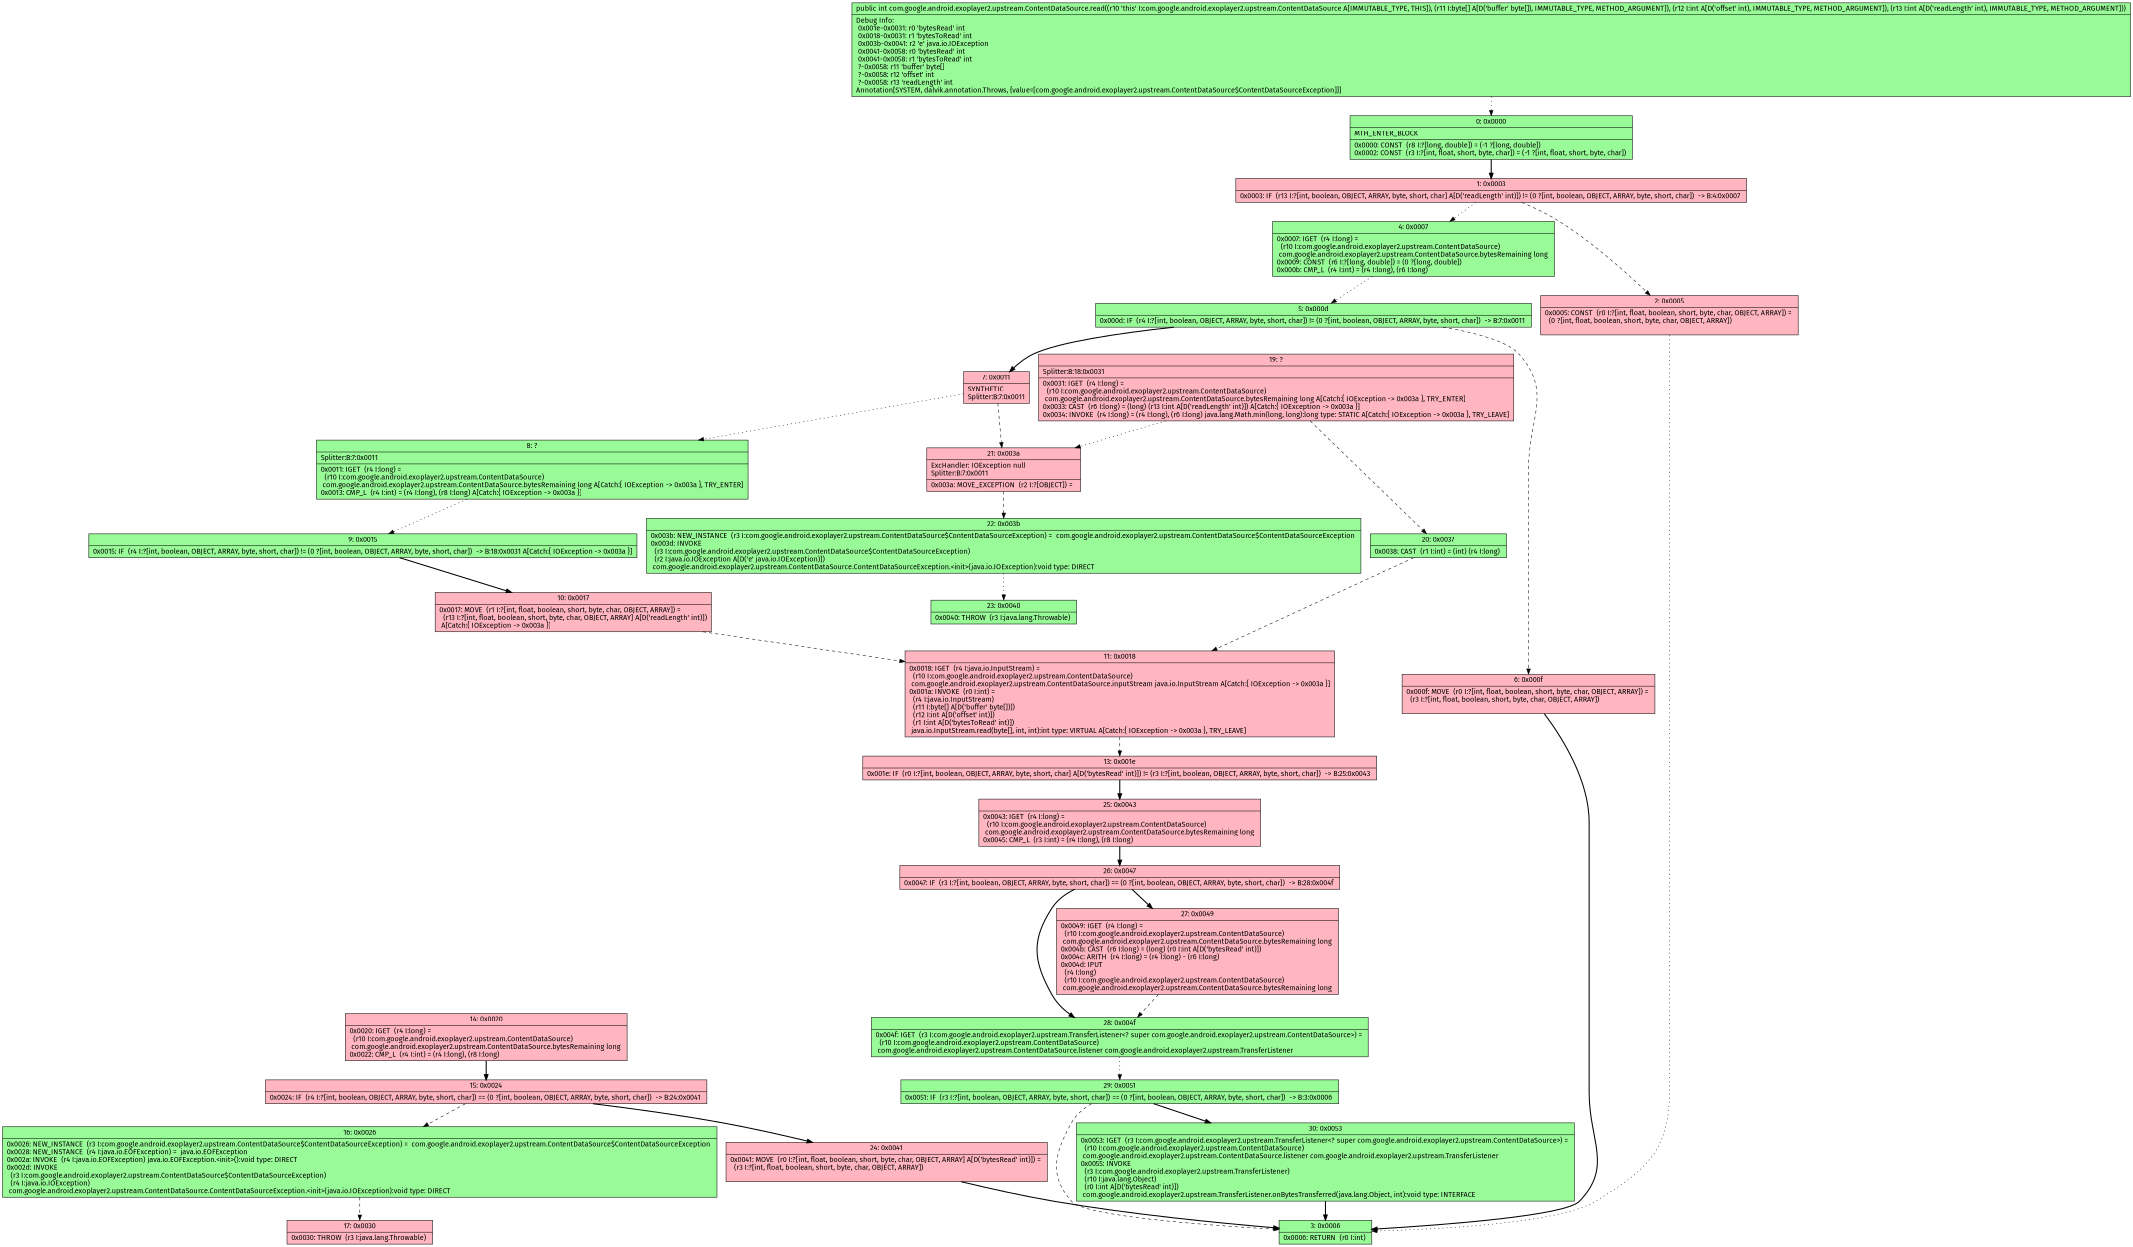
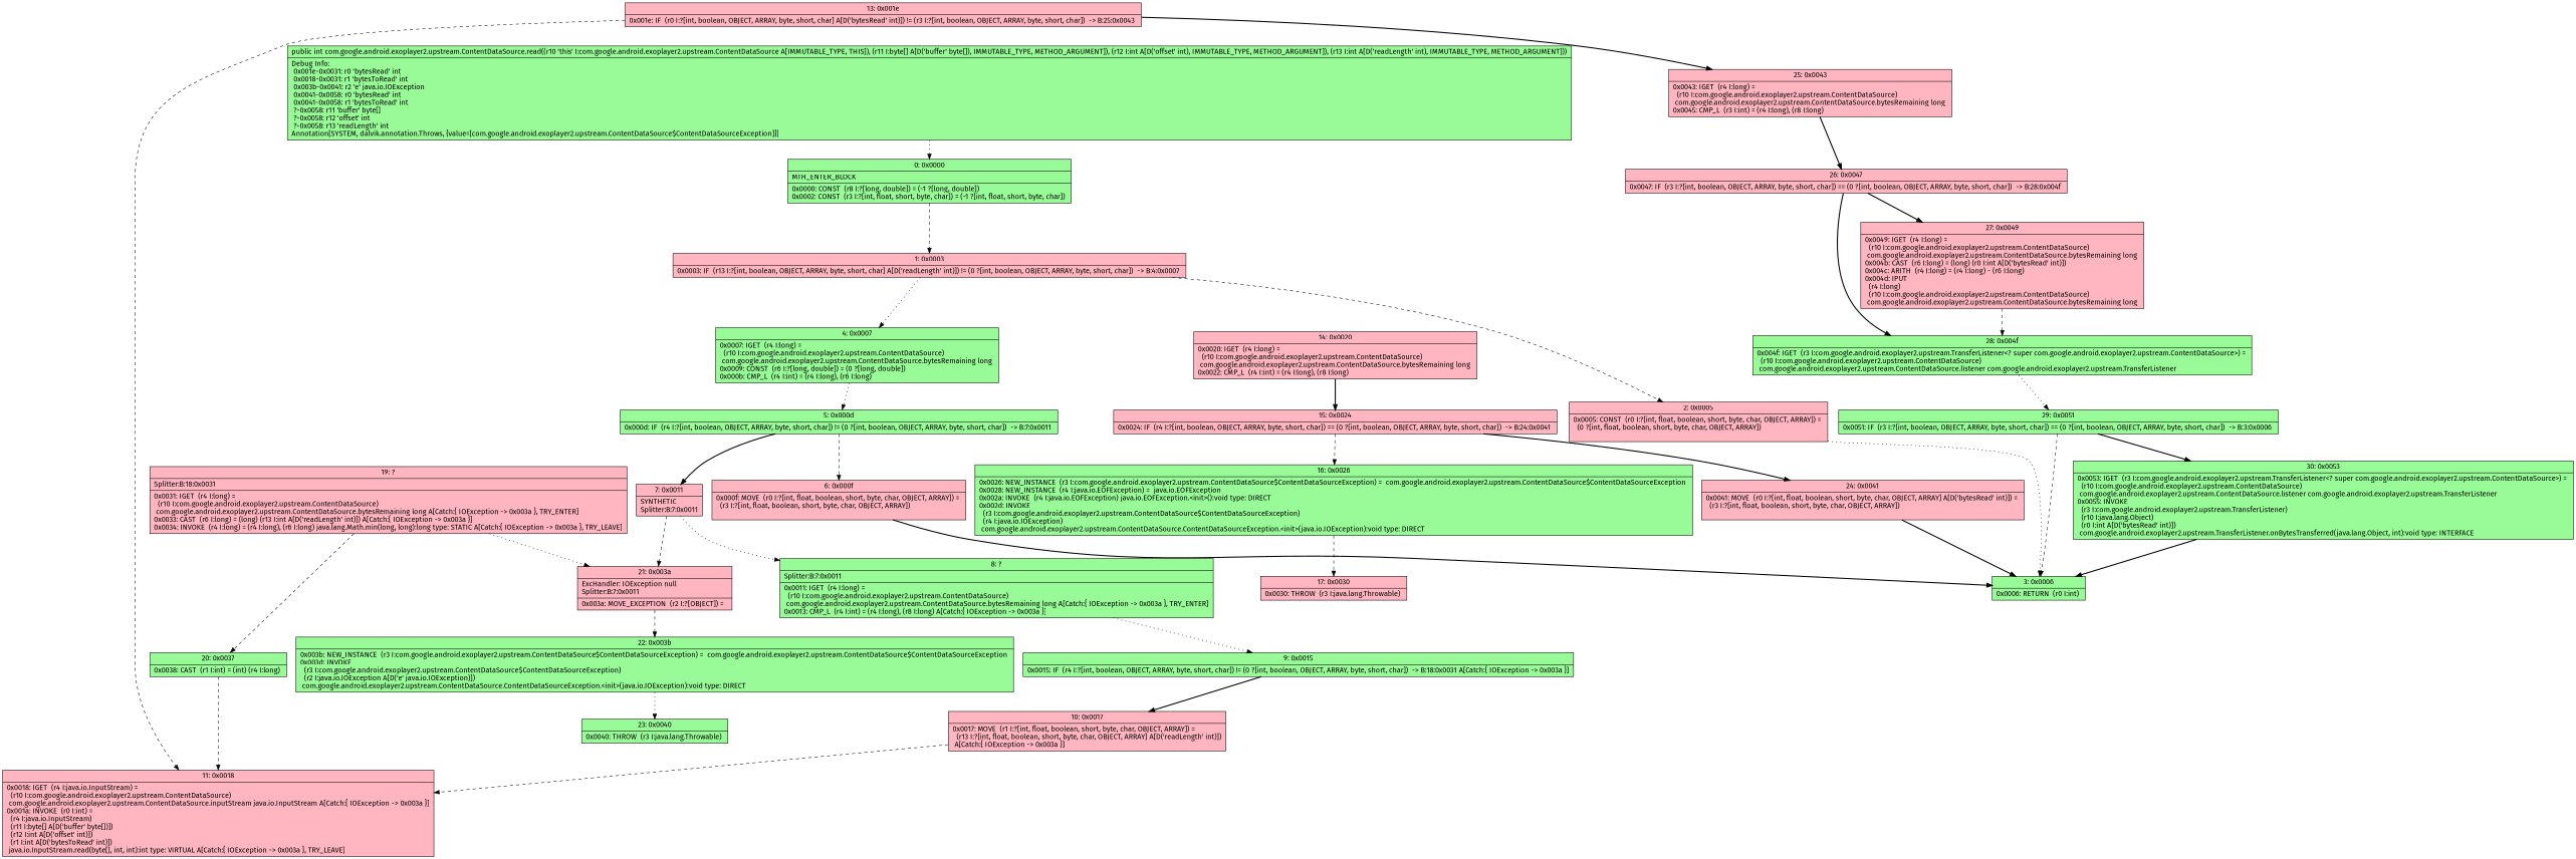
  digraph {
    fontname="Fira Sans"
    node [fillcolor=lightpink fontname="Fira Sans" shape=record style=filled]
    edge [fontname="Fira Sans" style=dashed]
    n1 [fillcolor=palegreen label="{0\:\ 0x0000|MTH_ENTER_BLOCK\l|0x0000: CONST  (r8 I:?[long, double]) = (\-1 ?[long, double]) \l0x0002: CONST  (r3 I:?[int, float, short, byte, char]) = (\-1 ?[int, float, short, byte, char]) \l}"]
    n2 [label="{1\:\ 0x0003|0x0003: IF  (r13 I:?[int, boolean, OBJECT, ARRAY, byte, short, char] A[D('readLength' int)]) != (0 ?[int, boolean, OBJECT, ARRAY, byte, short, char])  \-\> B:4:0x0007 \l}"]
    n3 [label="{2\:\ 0x0005|0x0005: CONST  (r0 I:?[int, float, boolean, short, byte, char, OBJECT, ARRAY]) = \l  (0 ?[int, float, boolean, short, byte, char, OBJECT, ARRAY])\l \l}"]
    n4 [fillcolor=palegreen label="{4\:\ 0x0007|0x0007: IGET  (r4 I:long) = \l  (r10 I:com.google.android.exoplayer2.upstream.ContentDataSource)\l com.google.android.exoplayer2.upstream.ContentDataSource.bytesRemaining long \l0x0009: CONST  (r6 I:?[long, double]) = (0 ?[long, double]) \l0x000b: CMP_L  (r4 I:int) = (r4 I:long), (r6 I:long) \l}"]
    n5 [fillcolor=palegreen label="{3\:\ 0x0006|0x0006: RETURN  (r0 I:int) \l}"]
    n6 [fillcolor=palegreen label="{5\:\ 0x000d|0x000d: IF  (r4 I:?[int, boolean, OBJECT, ARRAY, byte, short, char]) != (0 ?[int, boolean, OBJECT, ARRAY, byte, short, char])  \-\> B:7:0x0011 \l}"]
    n7 [label="{6\:\ 0x000f|0x000f: MOVE  (r0 I:?[int, float, boolean, short, byte, char, OBJECT, ARRAY]) = \l  (r3 I:?[int, float, boolean, short, byte, char, OBJECT, ARRAY])\l \l}"]
    n8 [label="{7\:\ 0x0011|SYNTHETIC\lSplitter:B:7:0x0011\l}"]
    n9 [fillcolor=palegreen label="{8\:\ ?|Splitter:B:7:0x0011\l|0x0011: IGET  (r4 I:long) = \l  (r10 I:com.google.android.exoplayer2.upstream.ContentDataSource)\l com.google.android.exoplayer2.upstream.ContentDataSource.bytesRemaining long A[Catch:\{ IOException \-\> 0x003a \}, TRY_ENTER]\l0x0013: CMP_L  (r4 I:int) = (r4 I:long), (r8 I:long) A[Catch:\{ IOException \-\> 0x003a \}]\l}"]
    n10 [label="{21\:\ 0x003a|ExcHandler: IOException null\lSplitter:B:7:0x0011\l|0x003a: MOVE_EXCEPTION  (r2 I:?[OBJECT]) =  \l}"]
    n11 [fillcolor=palegreen label="{9\:\ 0x0015|0x0015: IF  (r4 I:?[int, boolean, OBJECT, ARRAY, byte, short, char]) != (0 ?[int, boolean, OBJECT, ARRAY, byte, short, char])  \-\> B:18:0x0031 A[Catch:\{ IOException \-\> 0x003a \}]\l}"]
    n12 [fillcolor=palegreen label="{22\:\ 0x003b|0x003b: NEW_INSTANCE  (r3 I:com.google.android.exoplayer2.upstream.ContentDataSource$ContentDataSourceException) =  com.google.android.exoplayer2.upstream.ContentDataSource$ContentDataSourceException \l0x003d: INVOKE  \l  (r3 I:com.google.android.exoplayer2.upstream.ContentDataSource$ContentDataSourceException)\l  (r2 I:java.io.IOException A[D('e' java.io.IOException)])\l com.google.android.exoplayer2.upstream.ContentDataSource.ContentDataSourceException.\<init\>(java.io.IOException):void type: DIRECT \l}"]
    n13 [label="{10\:\ 0x0017|0x0017: MOVE  (r1 I:?[int, float, boolean, short, byte, char, OBJECT, ARRAY]) = \l  (r13 I:?[int, float, boolean, short, byte, char, OBJECT, ARRAY] A[D('readLength' int)])\l A[Catch:\{ IOException \-\> 0x003a \}]\l}"]
    n14 [label="{11\:\ 0x0018|0x0018: IGET  (r4 I:java.io.InputStream) = \l  (r10 I:com.google.android.exoplayer2.upstream.ContentDataSource)\l com.google.android.exoplayer2.upstream.ContentDataSource.inputStream java.io.InputStream A[Catch:\{ IOException \-\> 0x003a \}]\l0x001a: INVOKE  (r0 I:int) = \l  (r4 I:java.io.InputStream)\l  (r11 I:byte[] A[D('buffer' byte[])])\l  (r12 I:int A[D('offset' int)])\l  (r1 I:int A[D('bytesToRead' int)])\l java.io.InputStream.read(byte[], int, int):int type: VIRTUAL A[Catch:\{ IOException \-\> 0x003a \}, TRY_LEAVE]\l}"]
    n15 [label="{13\:\ 0x001e|0x001e: IF  (r0 I:?[int, boolean, OBJECT, ARRAY, byte, short, char] A[D('bytesRead' int)]) != (r3 I:?[int, boolean, OBJECT, ARRAY, byte, short, char])  \-\> B:25:0x0043 \l}"]
    n16 [label="{25\:\ 0x0043|0x0043: IGET  (r4 I:long) = \l  (r10 I:com.google.android.exoplayer2.upstream.ContentDataSource)\l com.google.android.exoplayer2.upstream.ContentDataSource.bytesRemaining long \l0x0045: CMP_L  (r3 I:int) = (r4 I:long), (r8 I:long) \l}"]
    n17 [label="{14\:\ 0x0020|0x0020: IGET  (r4 I:long) = \l  (r10 I:com.google.android.exoplayer2.upstream.ContentDataSource)\l com.google.android.exoplayer2.upstream.ContentDataSource.bytesRemaining long \l0x0022: CMP_L  (r4 I:int) = (r4 I:long), (r8 I:long) \l}"]
    n18 [label="{15\:\ 0x0024|0x0024: IF  (r4 I:?[int, boolean, OBJECT, ARRAY, byte, short, char]) == (0 ?[int, boolean, OBJECT, ARRAY, byte, short, char])  \-\> B:24:0x0041 \l}"]
    n19 [label="{26\:\ 0x0047|0x0047: IF  (r3 I:?[int, boolean, OBJECT, ARRAY, byte, short, char]) == (0 ?[int, boolean, OBJECT, ARRAY, byte, short, char])  \-\> B:28:0x004f \l}"]
    n20 [fillcolor=palegreen label="{16\:\ 0x0026|0x0026: NEW_INSTANCE  (r3 I:com.google.android.exoplayer2.upstream.ContentDataSource$ContentDataSourceException) =  com.google.android.exoplayer2.upstream.ContentDataSource$ContentDataSourceException \l0x0028: NEW_INSTANCE  (r4 I:java.io.EOFException) =  java.io.EOFException \l0x002a: INVOKE  (r4 I:java.io.EOFException) java.io.EOFException.\<init\>():void type: DIRECT \l0x002d: INVOKE  \l  (r3 I:com.google.android.exoplayer2.upstream.ContentDataSource$ContentDataSourceException)\l  (r4 I:java.io.IOException)\l com.google.android.exoplayer2.upstream.ContentDataSource.ContentDataSourceException.\<init\>(java.io.IOException):void type: DIRECT \l}"]
    n21 [label="{24\:\ 0x0041|0x0041: MOVE  (r0 I:?[int, float, boolean, short, byte, char, OBJECT, ARRAY] A[D('bytesRead' int)]) = \l  (r3 I:?[int, float, boolean, short, byte, char, OBJECT, ARRAY])\l \l}"]
    n22 [label="{17\:\ 0x0030|0x0030: THROW  (r3 I:java.lang.Throwable) \l}"]
    n23 [label="{19\:\ ?|Splitter:B:18:0x0031\l|0x0031: IGET  (r4 I:long) = \l  (r10 I:com.google.android.exoplayer2.upstream.ContentDataSource)\l com.google.android.exoplayer2.upstream.ContentDataSource.bytesRemaining long A[Catch:\{ IOException \-\> 0x003a \}, TRY_ENTER]\l0x0033: CAST  (r6 I:long) = (long) (r13 I:int A[D('readLength' int)]) A[Catch:\{ IOException \-\> 0x003a \}]\l0x0034: INVOKE  (r4 I:long) = (r4 I:long), (r6 I:long) java.lang.Math.min(long, long):long type: STATIC A[Catch:\{ IOException \-\> 0x003a \}, TRY_LEAVE]\l}"]
    n24 [fillcolor=palegreen label="{20\:\ 0x0037|0x0038: CAST  (r1 I:int) = (int) (r4 I:long) \l}"]
    n25 [fillcolor=palegreen label="{23\:\ 0x0040|0x0040: THROW  (r3 I:java.lang.Throwable) \l}"]
    n26 [label="{27\:\ 0x0049|0x0049: IGET  (r4 I:long) = \l  (r10 I:com.google.android.exoplayer2.upstream.ContentDataSource)\l com.google.android.exoplayer2.upstream.ContentDataSource.bytesRemaining long \l0x004b: CAST  (r6 I:long) = (long) (r0 I:int A[D('bytesRead' int)]) \l0x004c: ARITH  (r4 I:long) = (r4 I:long) \- (r6 I:long) \l0x004d: IPUT  \l  (r4 I:long)\l  (r10 I:com.google.android.exoplayer2.upstream.ContentDataSource)\l com.google.android.exoplayer2.upstream.ContentDataSource.bytesRemaining long \l}"]
    n27 [fillcolor=palegreen label="{28\:\ 0x004f|0x004f: IGET  (r3 I:com.google.android.exoplayer2.upstream.TransferListener\<? super com.google.android.exoplayer2.upstream.ContentDataSource\>) = \l  (r10 I:com.google.android.exoplayer2.upstream.ContentDataSource)\l com.google.android.exoplayer2.upstream.ContentDataSource.listener com.google.android.exoplayer2.upstream.TransferListener \l}"]
    n28 [fillcolor=palegreen label="{29\:\ 0x0051|0x0051: IF  (r3 I:?[int, boolean, OBJECT, ARRAY, byte, short, char]) == (0 ?[int, boolean, OBJECT, ARRAY, byte, short, char])  \-\> B:3:0x0006 \l}"]
    n29 [fillcolor=palegreen label="{30\:\ 0x0053|0x0053: IGET  (r3 I:com.google.android.exoplayer2.upstream.TransferListener\<? super com.google.android.exoplayer2.upstream.ContentDataSource\>) = \l  (r10 I:com.google.android.exoplayer2.upstream.ContentDataSource)\l com.google.android.exoplayer2.upstream.ContentDataSource.listener com.google.android.exoplayer2.upstream.TransferListener \l0x0055: INVOKE  \l  (r3 I:com.google.android.exoplayer2.upstream.TransferListener)\l  (r10 I:java.lang.Object)\l  (r0 I:int A[D('bytesRead' int)])\l com.google.android.exoplayer2.upstream.TransferListener.onBytesTransferred(java.lang.Object, int):void type: INTERFACE \l}"]
    n30 [fillcolor=palegreen label="{public int com.google.android.exoplayer2.upstream.ContentDataSource.read((r10 'this' I:com.google.android.exoplayer2.upstream.ContentDataSource A[IMMUTABLE_TYPE, THIS]), (r11 I:byte[] A[D('buffer' byte[]), IMMUTABLE_TYPE, METHOD_ARGUMENT]), (r12 I:int A[D('offset' int), IMMUTABLE_TYPE, METHOD_ARGUMENT]), (r13 I:int A[D('readLength' int), IMMUTABLE_TYPE, METHOD_ARGUMENT]))  | Debug Info:\l  0x001e\-0x0031: r0 'bytesRead' int\l  0x0018\-0x0031: r1 'bytesToRead' int\l  0x003b\-0x0041: r2 'e' java.io.IOException\l  0x0041\-0x0058: r0 'bytesRead' int\l  0x0041\-0x0058: r1 'bytesToRead' int\l  ?\-0x0058: r11 'buffer' byte[]\l  ?\-0x0058: r12 'offset' int\l  ?\-0x0058: r13 'readLength' int\lAnnotation[SYSTEM, dalvik.annotation.Throws, \{value=[com.google.android.exoplayer2.upstream.ContentDataSource$ContentDataSourceException]\}]\l}"]
-   n1 -> n2 [style=bold]
+   n1 -> n2
    n2 -> n3
    n2 -> n4 [style=dotted]
    n3 -> n5 [style=dotted]
    n4 -> n6 [style=dotted]
    n6 -> n7
    n6 -> n8 [style=bold]
    n7 -> n5 [style=bold]
    n8 -> n9 [style=dotted]
    n8 -> n10
    n9 -> n11 [style=dotted]
    n10 -> n12
    n11 -> n13 [style=bold]
    n12 -> n25 [style=dotted]
    n13 -> n14
-   n14 -> n15
+   n15 -> n14
    n15 -> n16 [style=bold]
    n16 -> n19 [style=bold]
    n17 -> n18 [style=bold]
    n18 -> n20
    n18 -> n21 [style=bold]
    n19 -> n26 [style=bold]
    n19 -> n27 [style=bold]
    n20 -> n22
    n21 -> n5 [style=bold]
    n23 -> n10 [style=dotted]
    n23 -> n24
    n24 -> n14
    n26 -> n27
    n27 -> n28 [style=dotted]
    n28 -> n5
    n28 -> n29 [style=bold]
    n29 -> n5 [style=bold]
    n30 -> n1 [style=dotted]
  }
